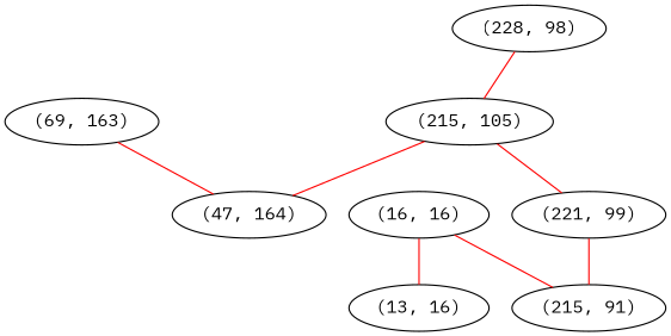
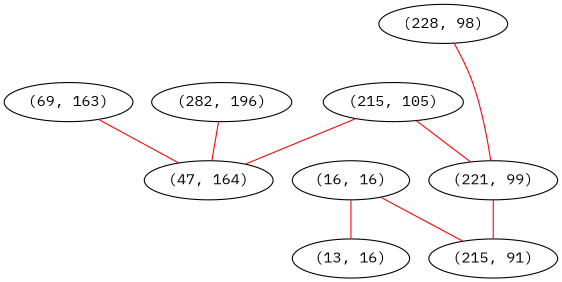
  graph {
    fontname="IBM Plex Mono"
    node [fontname="IBM Plex Mono"]
    edge [color=red fontname="IBM Plex Mono" weight=1]
    n1 [label="(69, 163)"]
    "(47, 164)"
    "(16, 16)"
    "(13, 16)"
    "(215, 91)"
    "(228, 98)"
    "(221, 99)"
    "(215, 105)"
+   "(282, 196)"
    n1 -- "(47, 164)"
    "(16, 16)" -- "(13, 16)"
    "(16, 16)" -- "(215, 91)"
-   "(228, 98)" -- "(215, 105)"
+   "(228, 98)" -- "(221, 99)"
    "(221, 99)" -- "(215, 91)"
    "(215, 105)" -- "(47, 164)"
    "(215, 105)" -- "(221, 99)"
+   "(282, 196)" -- "(47, 164)"
  }
